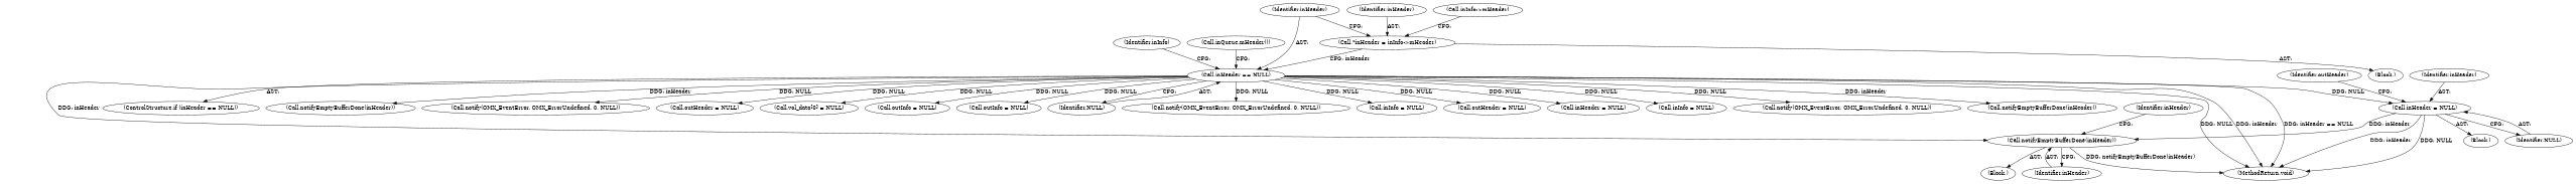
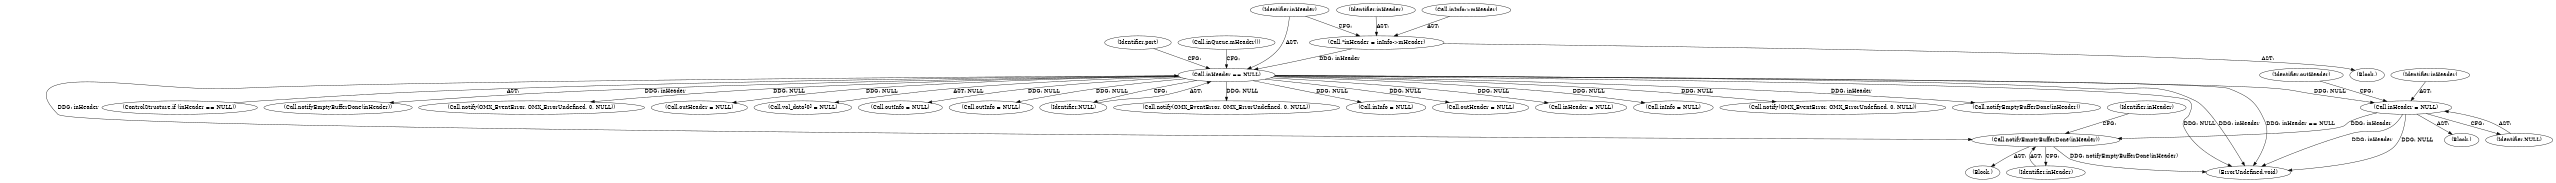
  digraph {
    n1 [label="(Call,notifyEmptyBufferDone(inHeader))"]
-   n2 [label="(MethodReturn,void)"]
+   n2 [label="(ErrorUndefined,void)"]
    n3 [label="(Identifier,inHeader)"]
    n4 [label="(Block,)"]
    n5 [label="(Call,inHeader == NULL)"]
    n6 [label="(Call,inHeader = NULL)"]
    n7 [label="(ControlStructure,if (inHeader == NULL))"]
    n8 [label="(Call,notifyEmptyBufferDone(inHeader))"]
    n9 [label="(Call,notify(OMX_EventError, OMX_ErrorUndefined, 0, NULL))"]
    n10 [label="(Call,outHeader = NULL)"]
    n11 [label="(Call,vol_data[0] = NULL)"]
    n12 [label="(Call,outInfo = NULL)"]
    n13 [label="(Call,outInfo = NULL)"]
    n14 [label="(Identifier,NULL)"]
    n15 [label="(Call,notify(OMX_EventError, OMX_ErrorUndefined, 0, NULL))"]
    n16 [label="(Call,inInfo = NULL)"]
    n17 [label="(Call,outHeader = NULL)"]
    n18 [label="(Call,inHeader = NULL)"]
    n19 [label="(Call,inInfo = NULL)"]
    n20 [label="(Call,notify(OMX_EventError, OMX_ErrorUndefined, 0, NULL))"]
    n21 [label="(Call,notifyEmptyBufferDone(inHeader))"]
    n22 [label="(Block,)"]
    n23 [label="(Identifier,NULL)"]
    n24 [label="(Call,*inHeader = inInfo->mHeader)"]
    n25 [label="(Block,)"]
    n26 [label="(Call,inInfo->mHeader)"]
    n27 [label="(Identifier,inHeader)"]
    n28 [label="(Identifier,inHeader)"]
-   n29 [label="(Identifier,inInfo)"]
+   n29 [label="(Identifier,port)"]
    n30 [label="(Identifier,inHeader)"]
    n31 [label="(Identifier,inHeader)"]
    n32 [label="(Call,inQueue.mHeader())"]
    n33 [label="(Identifier,outHeader)"]
    n1 -> n2 [label="DDG: notifyEmptyBufferDone(inHeader)"]
    n1 -> n3 [label="CFG: "]
    n1 -> n4 [label="AST: "]
    n3 -> n1 [label="AST: "]
    n5 -> n1 [label="DDG: inHeader"]
    n5 -> n2 [label="DDG: inHeader == NULL"]
    n5 -> n2 [label="DDG: NULL"]
    n5 -> n2 [label="DDG: inHeader"]
    n5 -> n6 [label="DDG: NULL"]
-   n5 -> n7 [label="AST: "]
+   n7 -> n5 [label="AST: "]
    n5 -> n8 [label="DDG: inHeader"]
    n5 -> n9 [label="DDG: NULL"]
    n5 -> n10 [label="DDG: NULL"]
-   n5 -> n11 [label="DDG: NULL"]
+   n5 -> n11 [label="AST: NULL"]
    n5 -> n12 [label="DDG: NULL"]
    n5 -> n13 [label="DDG: NULL"]
    n5 -> n14 [label="CFG: "]
    n5 -> n15 [label="DDG: NULL"]
    n5 -> n16 [label="DDG: NULL"]
    n5 -> n17 [label="DDG: NULL"]
    n5 -> n18 [label="DDG: NULL"]
    n5 -> n19 [label="DDG: NULL"]
    n5 -> n20 [label="DDG: NULL"]
    n5 -> n21 [label="DDG: inHeader"]
    n6 -> n1 [label="DDG: inHeader"]
    n6 -> n2 [label="DDG: NULL"]
    n6 -> n2 [label="DDG: inHeader"]
    n6 -> n22 [label="AST: "]
    n6 -> n23 [label="CFG: "]
    n14 -> n5 [label="AST: "]
    n23 -> n6 [label="AST: "]
-   n24 -> n5 [label="CFG: inHeader"]
+   n24 -> n5 [label="DDG: inHeader"]
    n24 -> n25 [label="AST: "]
-   n26 -> n24 [label="CFG: "]
+   n26 -> n24 [label="AST: "]
    n27 -> n24 [label="AST: "]
    n28 -> n5 [label="AST: "]
    n28 -> n24 [label="CFG: "]
    n29 -> n5 [label="CFG: "]
    n30 -> n6 [label="AST: "]
    n31 -> n1 [label="CFG: "]
    n32 -> n5 [label="CFG: "]
    n33 -> n6 [label="CFG: "]
  }
